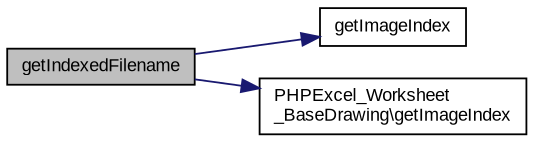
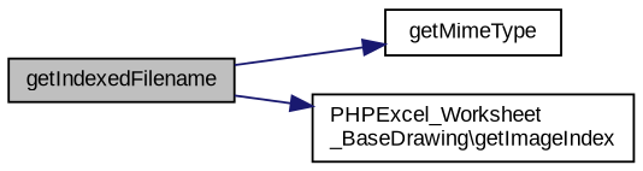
  digraph {
    rankdir=LR
    fontname="Liberation Sans"
    node [color=black fillcolor=white fontname="Liberation Sans" fontsize=10 shape=record style=filled]
    edge [color=midnightblue fontname="Liberation Sans" fontsize=10 labelfontname=Helvetica labelfontsize=10 style=solid]
    n1 [fillcolor=grey75 fontcolor=black height=0.2 label=getIndexedFilename width=0.4]
-   n2 [height=0.2 label=getImageIndex width=0.4]
+   n2 [height=0.2 label=getMimeType width=0.4]
    n3 [height=0.2 label="PHPExcel_Worksheet\l_BaseDrawing\\getImageIndex" width=0.4]
    n1 -> n2
    n1 -> n3
  }
